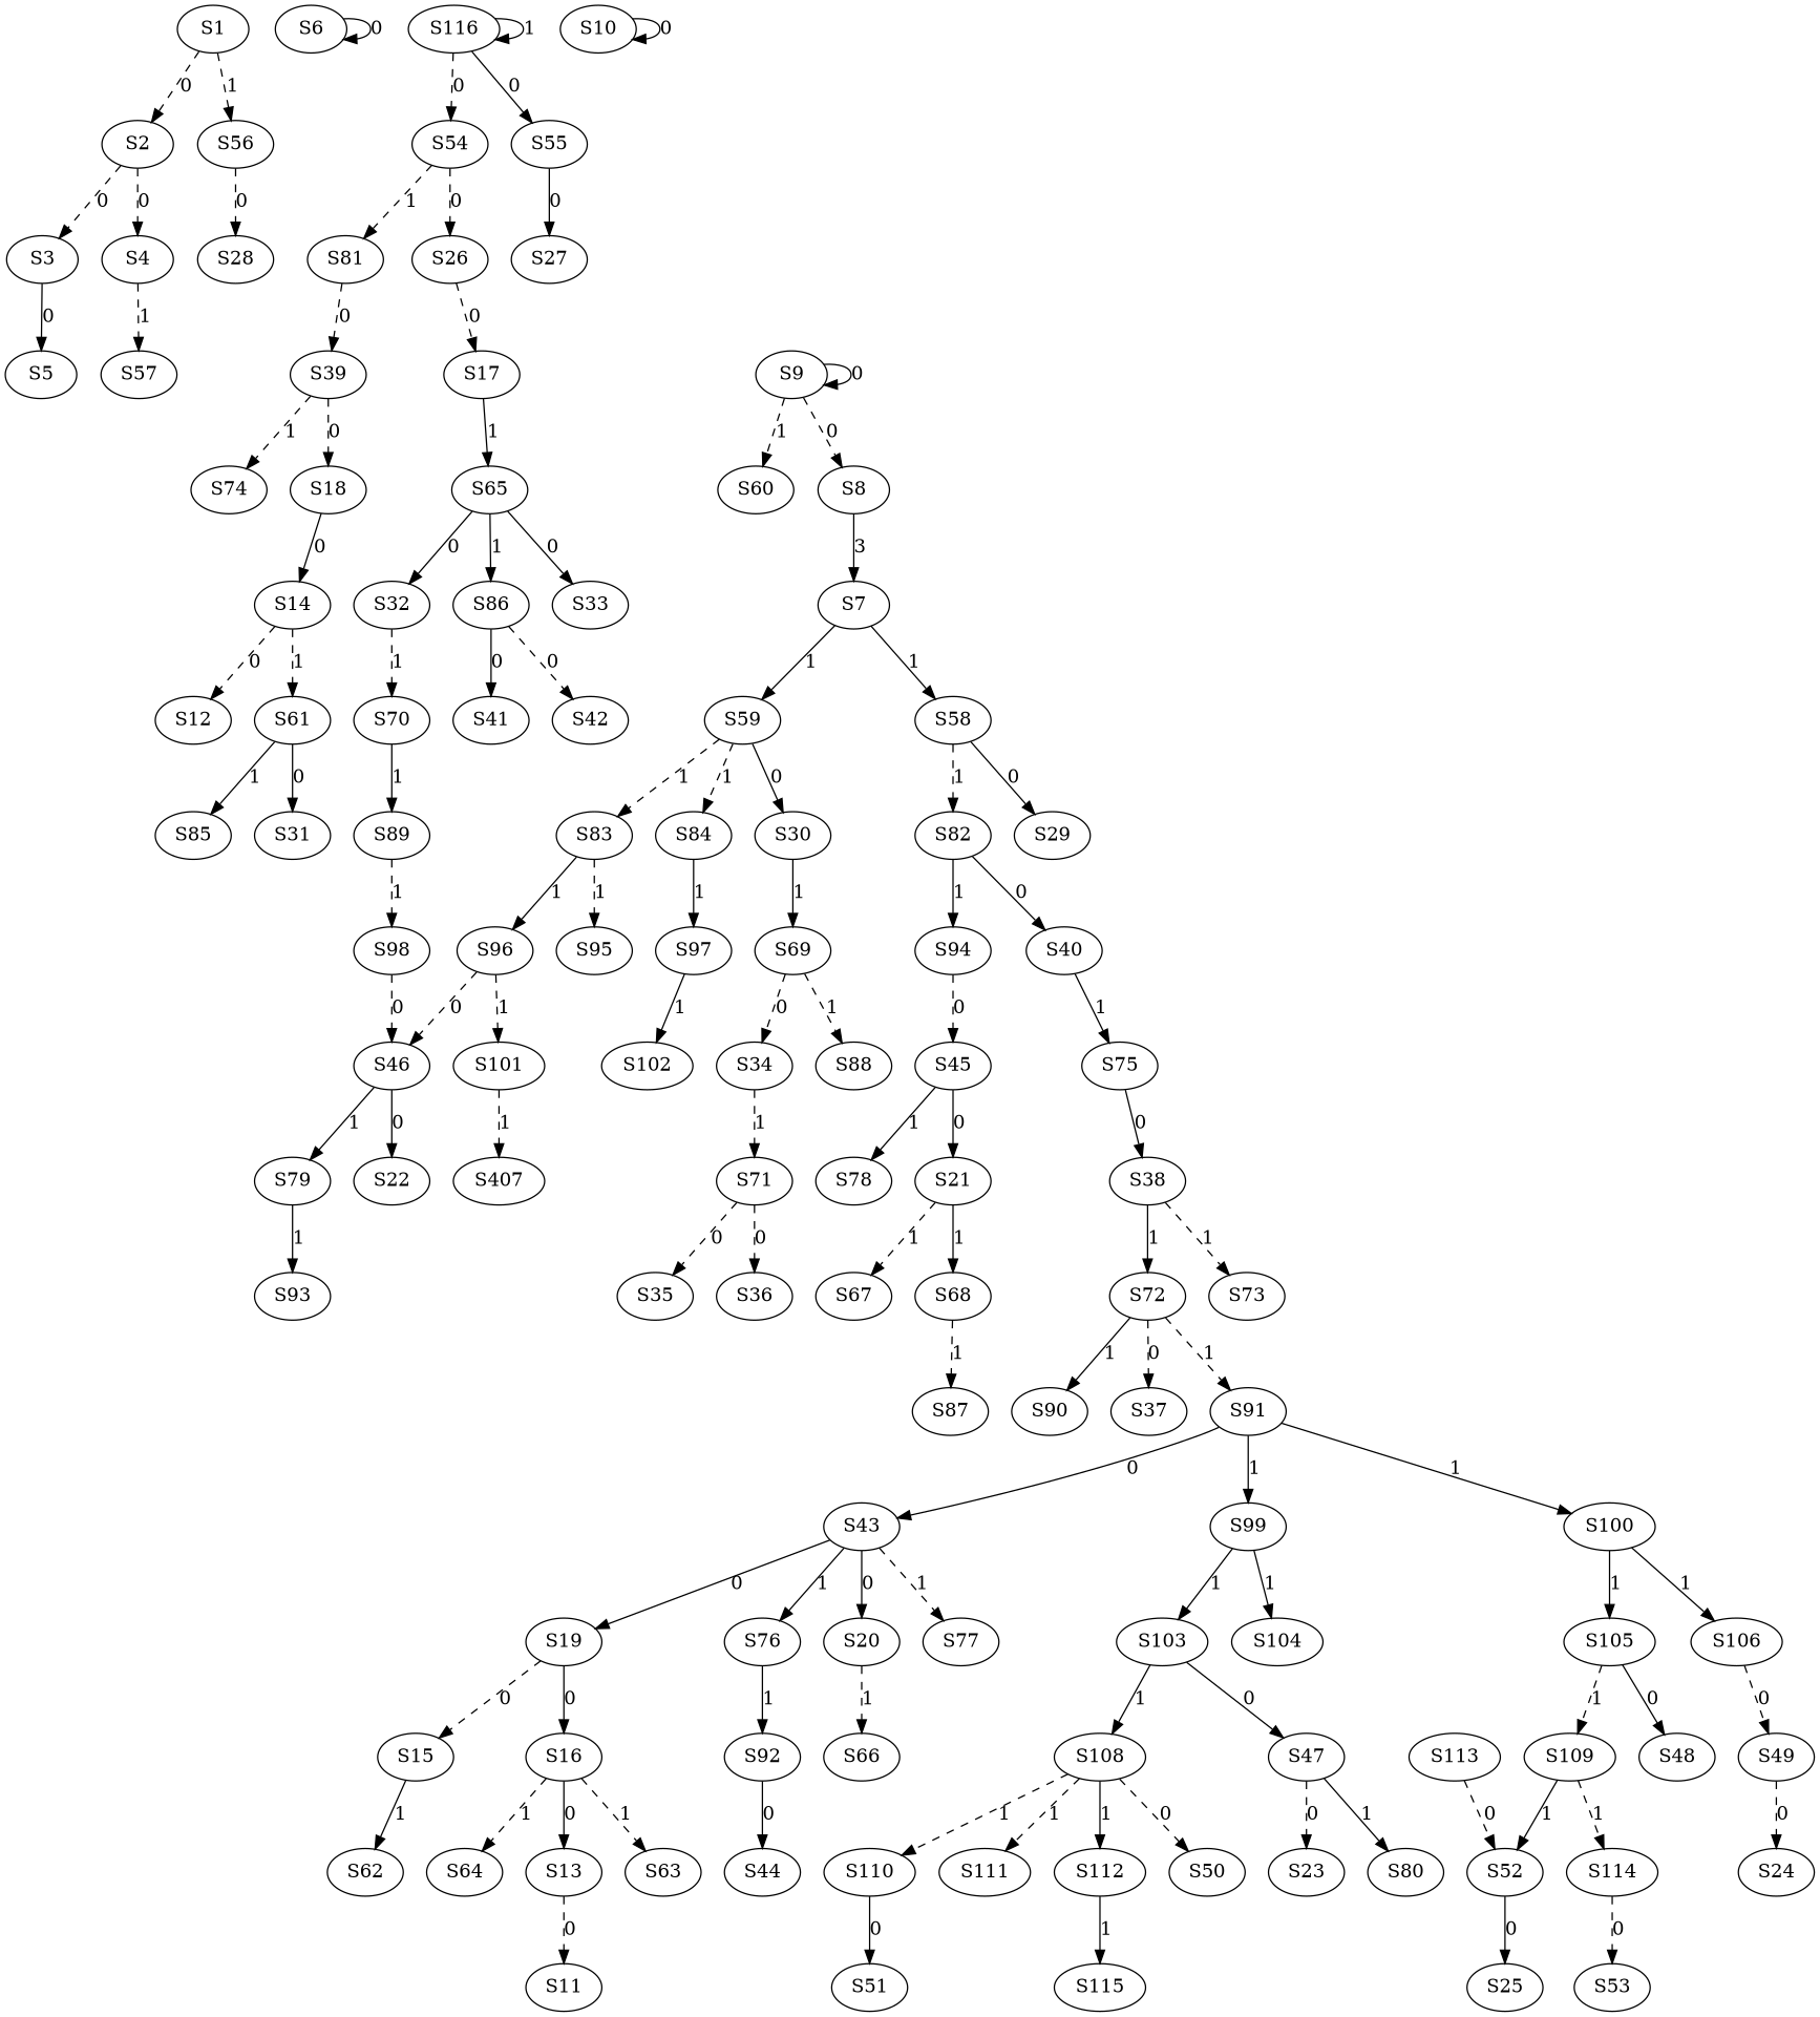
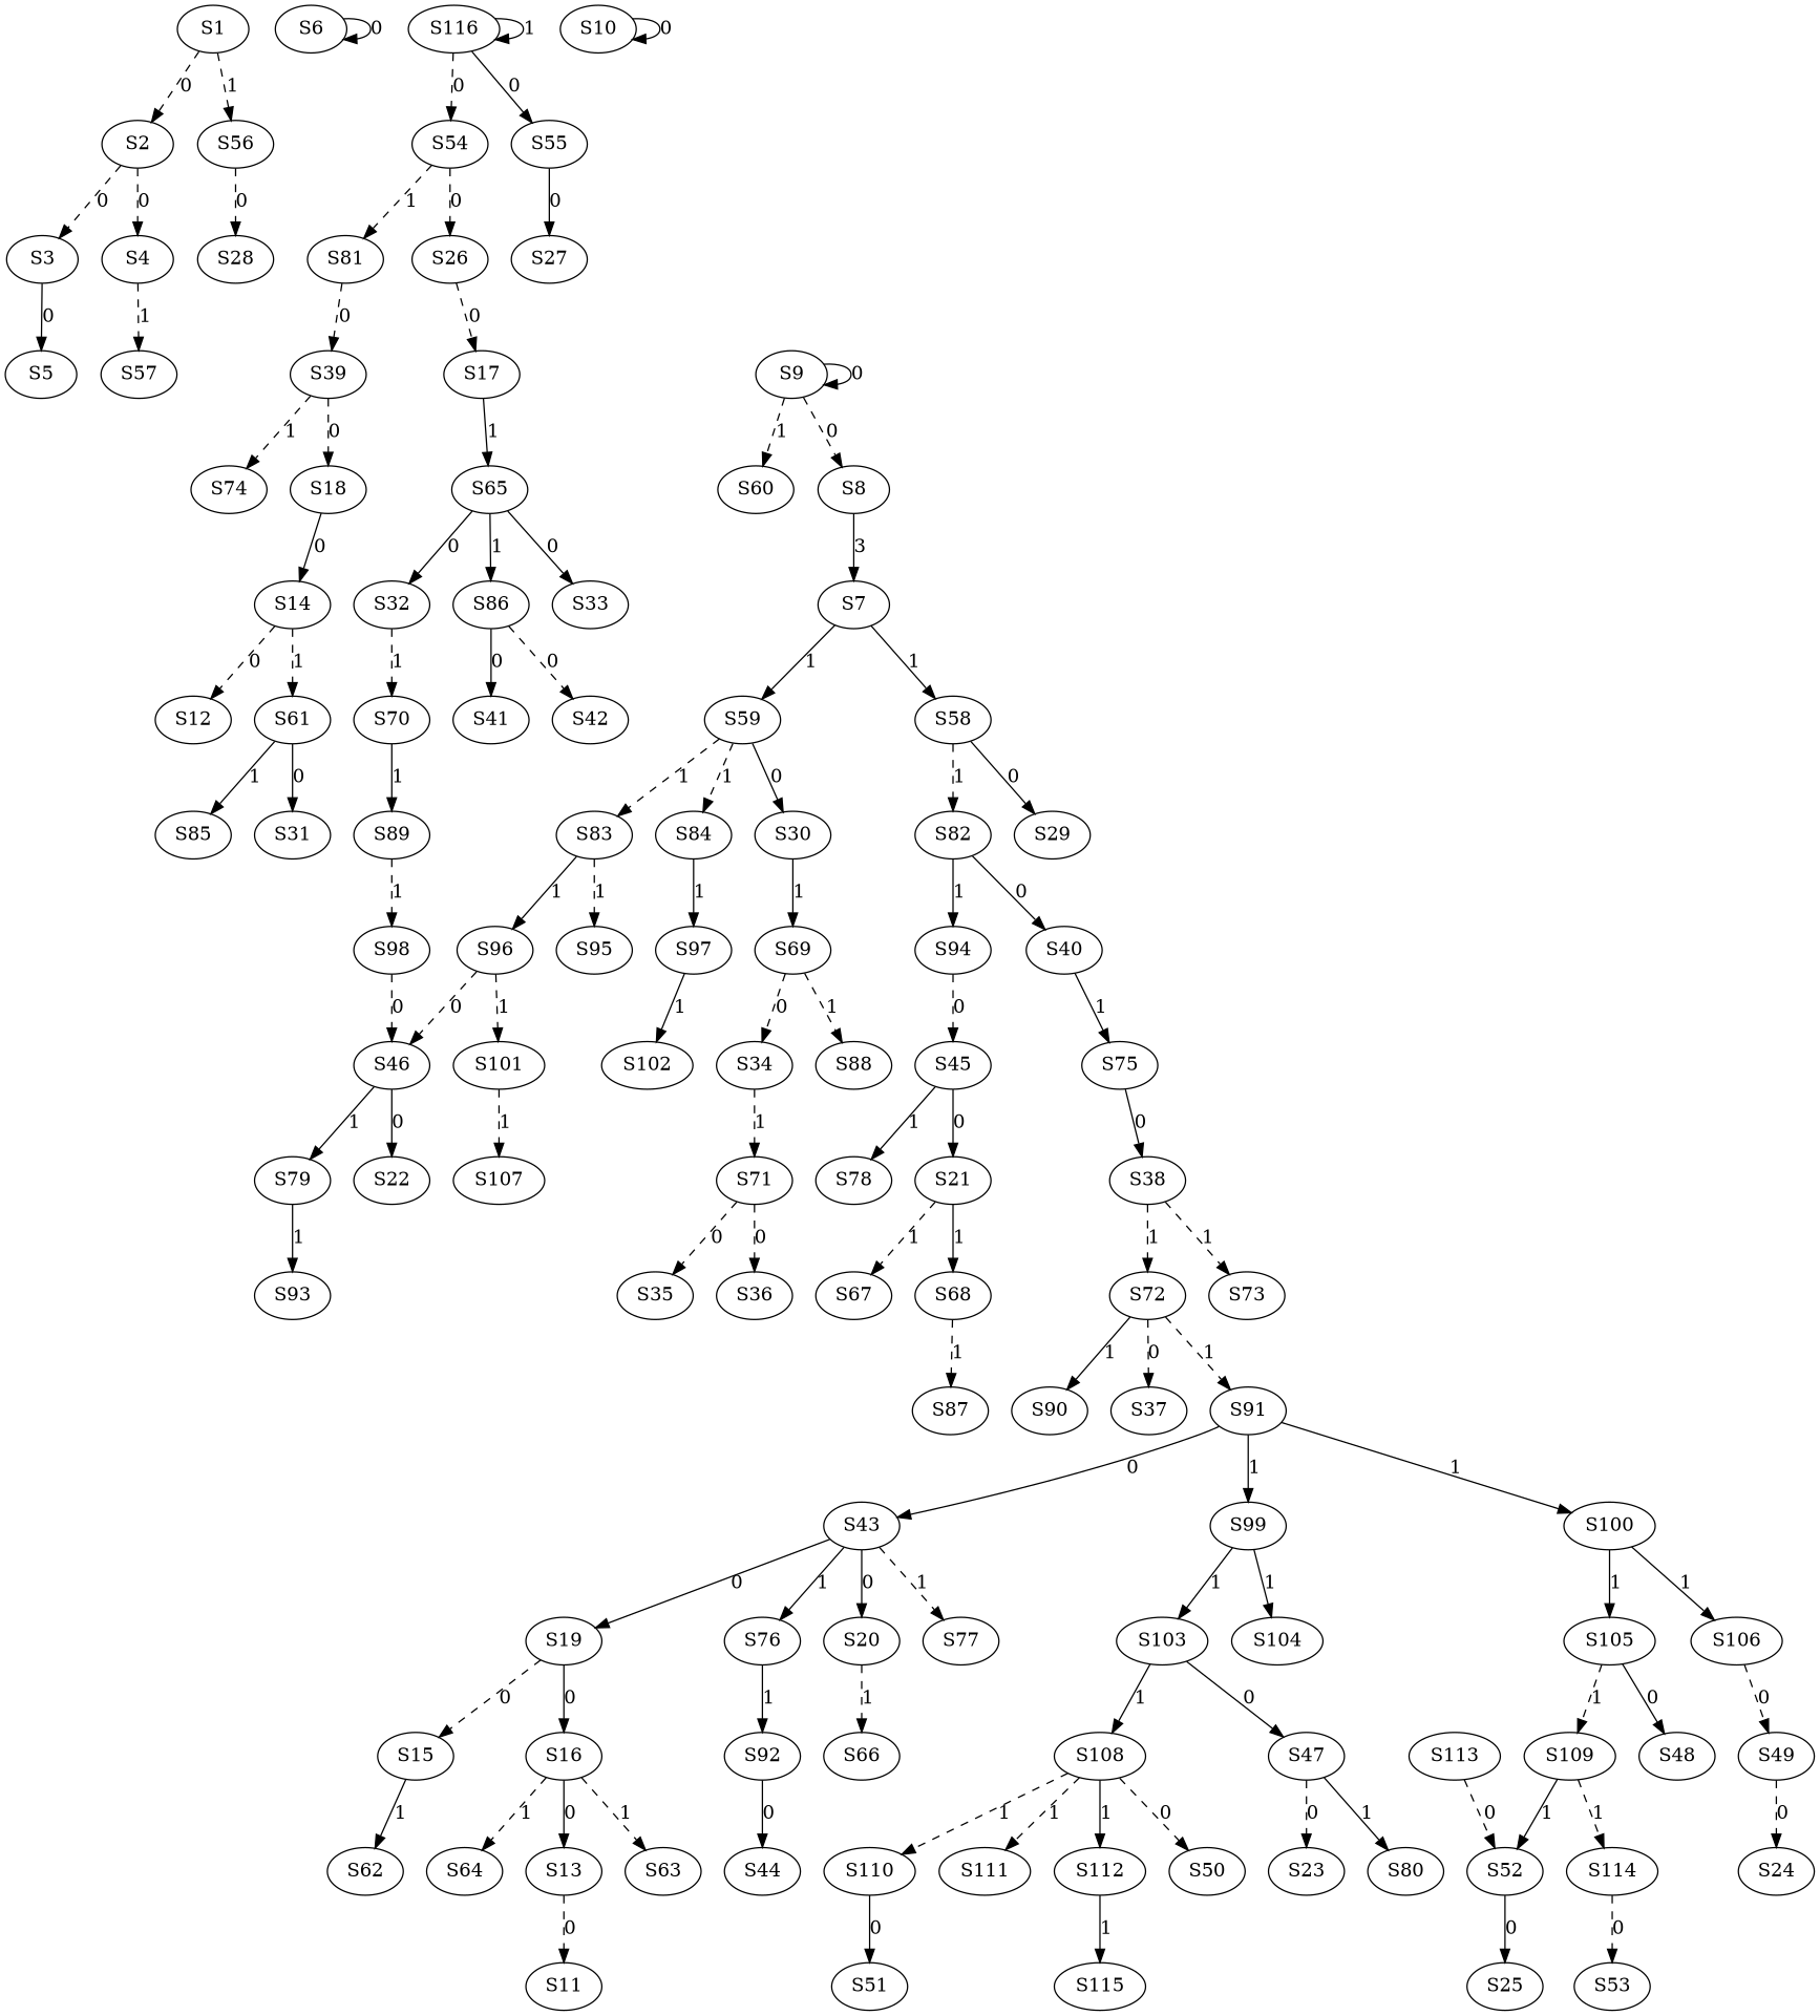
  strict digraph {
    edge [style=solid]
    S1
    S2
    S56
    S3
    S4
    S28
    S5
    S57
    S6
    S8
    S7
    S58
    S59
    S29
    S82
    S30
    S83
    S84
    S9
    S60
    S10
    S13
    S11
    S14
    S12
    S61
    S31
    S85
    S16
    S63
    S64
    S18
    S19
    S15
    S62
    S26
    S17
    S65
    S32
    S33
    S86
    S39
    S74
    S43
    S20
    S76
    S77
    S66
    S92
    S45
    S21
    S78
    S67
    S68
    S87
    S46
    S22
    S79
    S93
    S47
    S23
    S80
    S49
    S24
    S52
    S25
    S54
    S81
    S55
    S27
    S40
    S94
    S69
    S95
    S96
    S97
    S34
    S88
    S70
    S41
    S42
    S89
    S71
    S35
    S36
    S72
    S37
    S91
    S90
    S99
    S100
    S75
    S38
    S73
    S103
    S104
    S105
    S106
    S44
    S98
    S108
    S50
    S110
    S111
    S112
    S48
    S109
    S114
    S51
    S115
    S113
    S53
    S116
    S101
    S102
-   S107 [label=S407]
+   S107
    S1 -> S2 [label=0 style=dashed]
    S1 -> S56 [label=1 style=dashed]
    S2 -> S3 [label=0 style=dashed]
    S2 -> S4 [label=0 style=dashed]
    S56 -> S28 [label=0 style=dashed]
    S3 -> S5 [label=0]
    S4 -> S57 [label=1 style=dashed]
    S6 -> S6 [label=0]
    S8 -> S7 [label=3]
    S7 -> S58 [label=1]
    S7 -> S59 [label=1]
    S58 -> S29 [label=0]
    S58 -> S82 [label=1 style=dashed]
    S59 -> S30 [label=0]
    S59 -> S83 [label=1 style=dashed]
    S59 -> S84 [label=1 style=dashed]
    S82 -> S40 [label=0]
    S82 -> S94 [label=1]
    S30 -> S69 [label=1]
    S83 -> S95 [label=1 style=dashed]
    S83 -> S96 [label=1]
    S84 -> S97 [label=1]
    S9 -> S8 [label=0 style=dashed]
    S9 -> S9 [label=0]
    S9 -> S60 [label=1 style=dashed]
    S10 -> S10 [label=0]
    S13 -> S11 [label=0 style=dashed]
    S14 -> S12 [label=0 style=dashed]
    S14 -> S61 [label=1 style=dashed]
    S61 -> S31 [label=0]
    S61 -> S85 [label=1]
    S16 -> S13 [label=0]
    S16 -> S63 [label=1 style=dashed]
    S16 -> S64 [label=1 style=dashed]
    S18 -> S14 [label=0]
    S19 -> S16 [label=0]
    S19 -> S15 [label=0 style=dashed]
    S15 -> S62 [label=1]
    S26 -> S17 [label=0 style=dashed]
    S17 -> S65 [label=1]
    S65 -> S32 [label=0]
    S65 -> S33 [label=0]
    S65 -> S86 [label=1]
    S32 -> S70 [label=1 style=dashed]
    S86 -> S41 [label=0]
    S86 -> S42 [label=0 style=dashed]
    S39 -> S18 [label=0 style=dashed]
    S39 -> S74 [label=1 style=dashed]
    S43 -> S19 [label=0]
    S43 -> S20 [label=0]
    S43 -> S76 [label=1]
    S43 -> S77 [label=1 style=dashed]
    S20 -> S66 [label=1 style=dashed]
    S76 -> S92 [label=1]
    S92 -> S44 [label=0]
    S45 -> S21 [label=0]
    S45 -> S78 [label=1]
    S21 -> S67 [label=1 style=dashed]
    S21 -> S68 [label=1]
    S68 -> S87 [label=1 style=dashed]
    S46 -> S22 [label=0]
    S46 -> S79 [label=1]
    S79 -> S93 [label=1]
    S47 -> S23 [label=0 style=dashed]
    S47 -> S80 [label=1]
    S49 -> S24 [label=0 style=dashed]
    S52 -> S25 [label=0]
    S54 -> S26 [label=0 style=dashed]
    S54 -> S81 [label=1 style=dashed]
    S81 -> S39 [label=0 style=dashed]
    S55 -> S27 [label=0]
    S40 -> S75 [label=1]
    S94 -> S45 [label=0 style=dashed]
    S69 -> S34 [label=0 style=dashed]
    S69 -> S88 [label=1 style=dashed]
    S96 -> S46 [label=0 style=dashed]
    S96 -> S101 [label=1 style=dashed]
    S97 -> S102 [label=1]
    S34 -> S71 [label=1 style=dashed]
    S70 -> S89 [label=1]
    S89 -> S98 [label=1 style=dashed]
    S71 -> S35 [label=0 style=dashed]
    S71 -> S36 [label=0 style=dashed]
    S72 -> S37 [label=0 style=dashed]
    S72 -> S91 [label=1 style=dashed]
    S72 -> S90 [label=1]
    S91 -> S43 [label=0]
    S91 -> S99 [label=1]
    S91 -> S100 [label=1]
    S99 -> S103 [label=1]
    S99 -> S104 [label=1]
    S100 -> S105 [label=1]
    S100 -> S106 [label=1]
    S75 -> S38 [label=0]
-   S38 -> S72 [label=1]
+   S38 -> S72 [label=1 style=dashed]
    S38 -> S73 [label=1 style=dashed]
    S103 -> S47 [label=0]
    S103 -> S108 [label=1]
    S105 -> S48 [label=0]
    S105 -> S109 [label=1 style=dashed]
    S106 -> S49 [label=0 style=dashed]
    S98 -> S46 [label=0 style=dashed]
    S108 -> S50 [label=0 style=dashed]
    S108 -> S110 [label=1 style=dashed]
    S108 -> S111 [label=1 style=dashed]
    S108 -> S112 [label=1]
    S110 -> S51 [label=0]
    S112 -> S115 [label=1]
    S109 -> S52 [label=1]
    S109 -> S114 [label=1 style=dashed]
    S114 -> S53 [label=0 style=dashed]
    S113 -> S52 [label=0 style=dashed]
    S116 -> S54 [label=0 style=dashed]
    S116 -> S55 [label=0]
    S116 -> S116 [label=1]
    S101 -> S107 [label=1 style=dashed]
  }
